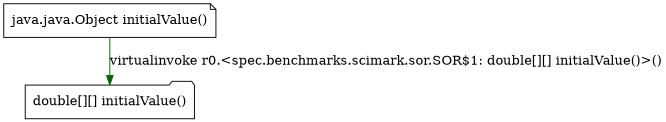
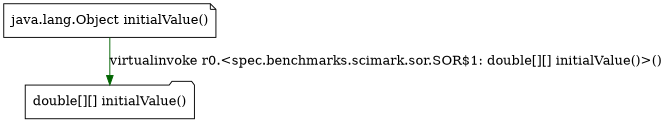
  digraph {
    n1 [label="double[][] initialValue()" shape=folder]
-   n2 [label="java.java.Object initialValue()" shape=note]
+   n2 [label="java.lang.Object initialValue()" shape=note]
    n2 -> n1 [label="virtualinvoke r0.<spec.benchmarks.scimark.sor.SOR$1: double[][] initialValue()>()" color=darkgreen]
  }
